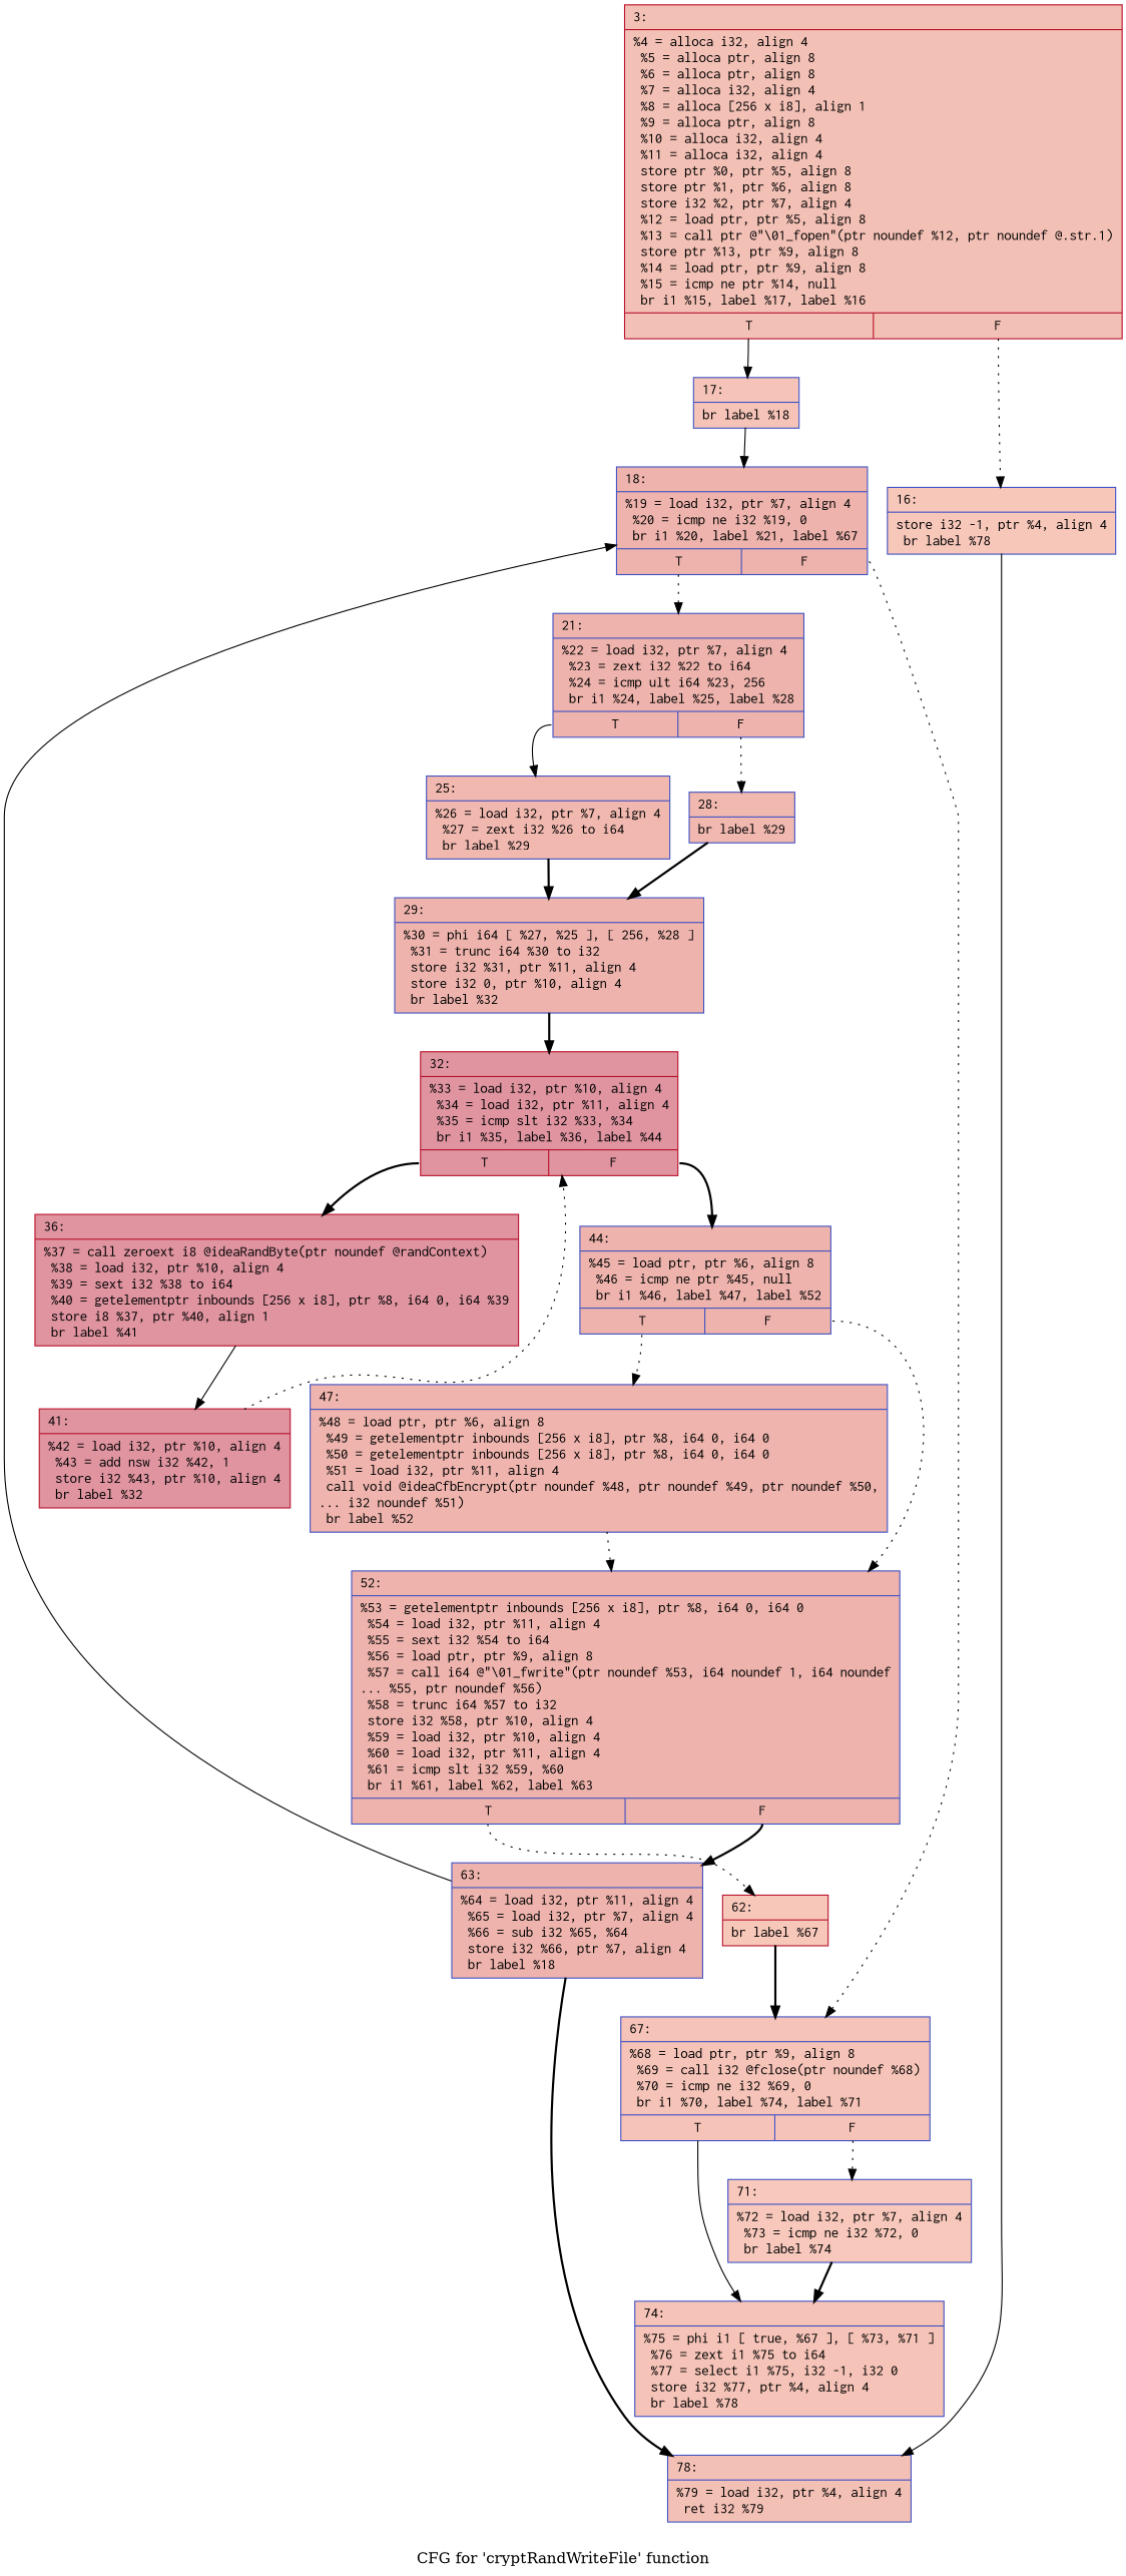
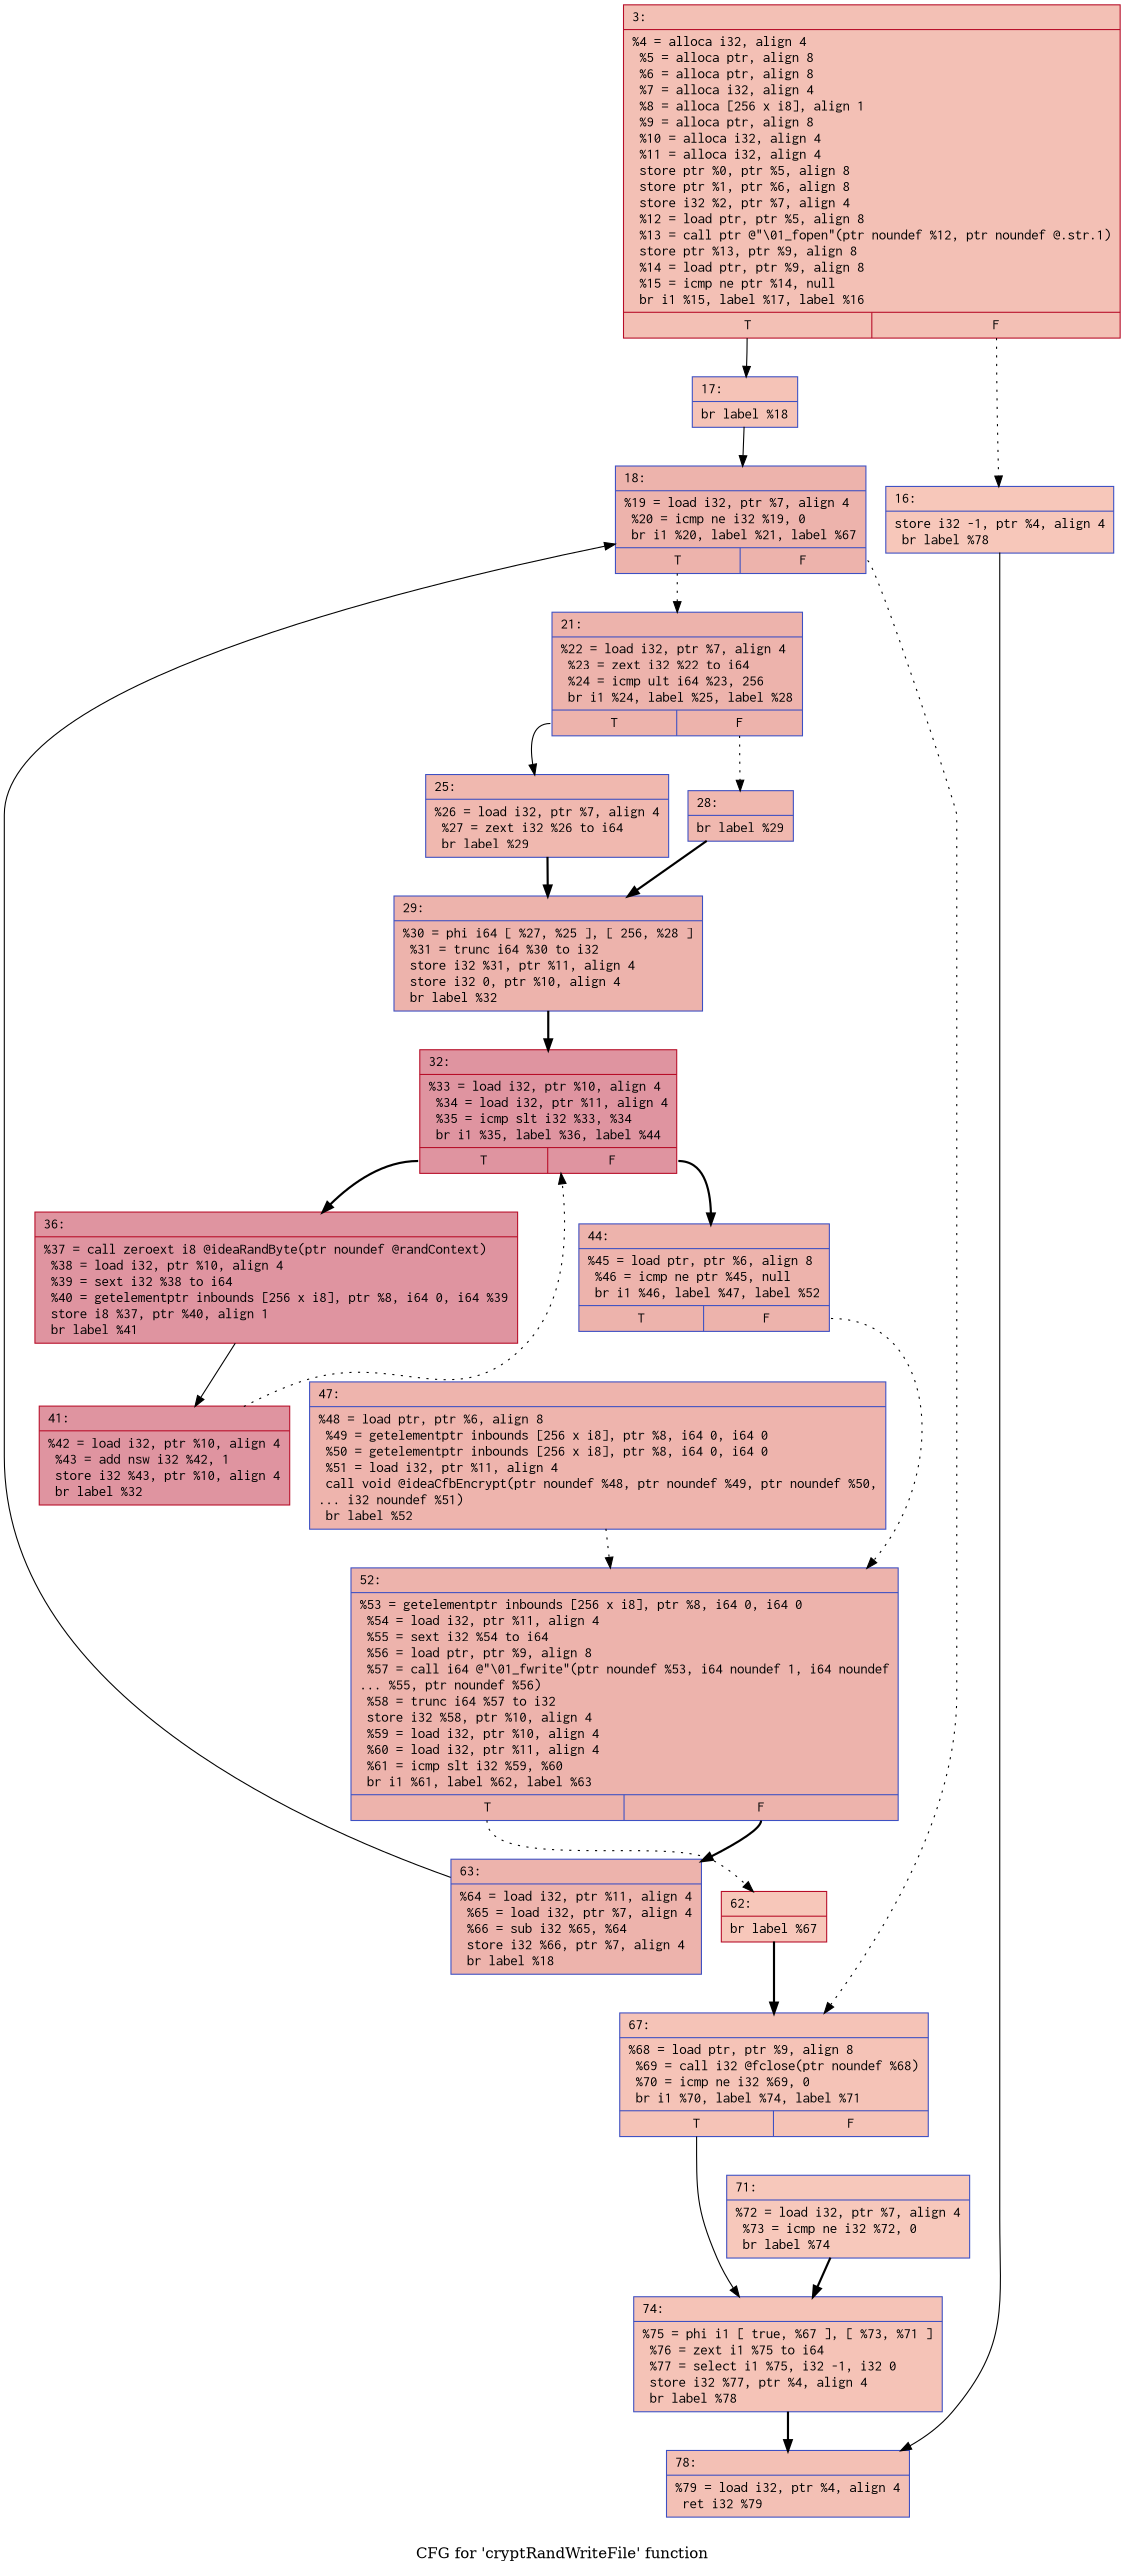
  digraph {
    label="CFG for 'cryptRandWriteFile' function"
    node [color="#3d50c3ff" fillcolor="#d6524470" fontname=Courier shape=record style=filled]
    edge [style=dotted]
    n1 [color="#b70d28ff" fillcolor="#e5705870" label="{3:\l|  %4 = alloca i32, align 4\l  %5 = alloca ptr, align 8\l  %6 = alloca ptr, align 8\l  %7 = alloca i32, align 4\l  %8 = alloca [256 x i8], align 1\l  %9 = alloca ptr, align 8\l  %10 = alloca i32, align 4\l  %11 = alloca i32, align 4\l  store ptr %0, ptr %5, align 8\l  store ptr %1, ptr %6, align 8\l  store i32 %2, ptr %7, align 4\l  %12 = load ptr, ptr %5, align 8\l  %13 = call ptr @\"\\01_fopen\"(ptr noundef %12, ptr noundef @.str.1)\l  store ptr %13, ptr %9, align 8\l  %14 = load ptr, ptr %9, align 8\l  %15 = icmp ne ptr %14, null\l  br i1 %15, label %17, label %16\l|{<s0>T|<s1>F}}"]
    n2 [fillcolor="#e8765c70" label="{17:\l|  br label %18\l}"]
    n3 [fillcolor="#ec7f6370" label="{16:\l|  store i32 -1, ptr %4, align 4\l  br label %78\l}"]
    n4 [label="{18:\l|  %19 = load i32, ptr %7, align 4\l  %20 = icmp ne i32 %19, 0\l  br i1 %20, label %21, label %67\l|{<s0>T|<s1>F}}"]
    n5 [fillcolor="#e5705870" label="{78:\l|  %79 = load i32, ptr %4, align 4\l  ret i32 %79\l}"]
    n6 [label="{21:\l|  %22 = load i32, ptr %7, align 4\l  %23 = zext i32 %22 to i64\l  %24 = icmp ult i64 %23, 256\l  br i1 %24, label %25, label %28\l|{<s0>T|<s1>F}}"]
    n7 [fillcolor="#e8765c70" label="{67:\l|  %68 = load ptr, ptr %9, align 8\l  %69 = call i32 @fclose(ptr noundef %68)\l  %70 = icmp ne i32 %69, 0\l  br i1 %70, label %74, label %71\l|{<s0>T|<s1>F}}"]
    n8 [fillcolor="#dc5d4a70" label="{25:\l|  %26 = load i32, ptr %7, align 4\l  %27 = zext i32 %26 to i64\l  br label %29\l}"]
    n9 [fillcolor="#dc5d4a70" label="{28:\l|  br label %29\l}"]
    n10 [fillcolor="#e8765c70" label="{74:\l|  %75 = phi i1 [ true, %67 ], [ %73, %71 ]\l  %76 = zext i1 %75 to i64\l  %77 = select i1 %75, i32 -1, i32 0\l  store i32 %77, ptr %4, align 4\l  br label %78\l}"]
    n11 [fillcolor="#ed836670" label="{71:\l|  %72 = load i32, ptr %7, align 4\l  %73 = icmp ne i32 %72, 0\l  br label %74\l}"]
    n12 [label="{29:\l|  %30 = phi i64 [ %27, %25 ], [ 256, %28 ]\l  %31 = trunc i64 %30 to i32\l  store i32 %31, ptr %11, align 4\l  store i32 0, ptr %10, align 4\l  br label %32\l}"]
    n13 [color="#b70d28ff" fillcolor="#b70d2870" label="{32:\l|  %33 = load i32, ptr %10, align 4\l  %34 = load i32, ptr %11, align 4\l  %35 = icmp slt i32 %33, %34\l  br i1 %35, label %36, label %44\l|{<s0>T|<s1>F}}"]
    n14 [color="#b70d28ff" fillcolor="#b70d2870" label="{36:\l|  %37 = call zeroext i8 @ideaRandByte(ptr noundef @randContext)\l  %38 = load i32, ptr %10, align 4\l  %39 = sext i32 %38 to i64\l  %40 = getelementptr inbounds [256 x i8], ptr %8, i64 0, i64 %39\l  store i8 %37, ptr %40, align 1\l  br label %41\l}"]
    n15 [label="{44:\l|  %45 = load ptr, ptr %6, align 8\l  %46 = icmp ne ptr %45, null\l  br i1 %46, label %47, label %52\l|{<s0>T|<s1>F}}"]
    n16 [color="#b70d28ff" fillcolor="#b70d2870" label="{41:\l|  %42 = load i32, ptr %10, align 4\l  %43 = add nsw i32 %42, 1\l  store i32 %43, ptr %10, align 4\l  br label %32\l}"]
    n17 [fillcolor="#d8564670" label="{47:\l|  %48 = load ptr, ptr %6, align 8\l  %49 = getelementptr inbounds [256 x i8], ptr %8, i64 0, i64 0\l  %50 = getelementptr inbounds [256 x i8], ptr %8, i64 0, i64 0\l  %51 = load i32, ptr %11, align 4\l  call void @ideaCfbEncrypt(ptr noundef %48, ptr noundef %49, ptr noundef %50,\l... i32 noundef %51)\l  br label %52\l}"]
    n18 [label="{52:\l|  %53 = getelementptr inbounds [256 x i8], ptr %8, i64 0, i64 0\l  %54 = load i32, ptr %11, align 4\l  %55 = sext i32 %54 to i64\l  %56 = load ptr, ptr %9, align 8\l  %57 = call i64 @\"\\01_fwrite\"(ptr noundef %53, i64 noundef 1, i64 noundef\l... %55, ptr noundef %56)\l  %58 = trunc i64 %57 to i32\l  store i32 %58, ptr %10, align 4\l  %59 = load i32, ptr %10, align 4\l  %60 = load i32, ptr %11, align 4\l  %61 = icmp slt i32 %59, %60\l  br i1 %61, label %62, label %63\l|{<s0>T|<s1>F}}"]
    n19 [color="#b70d28ff" fillcolor="#ec7f6370" label="{62:\l|  br label %67\l}"]
    n20 [label="{63:\l|  %64 = load i32, ptr %11, align 4\l  %65 = load i32, ptr %7, align 4\l  %66 = sub i32 %65, %64\l  store i32 %66, ptr %7, align 4\l  br label %18\l}"]
    n1 -> n2 [style=solid tailport=s0]
    n1 -> n3 [tailport=s1]
    n2 -> n4 [style=solid]
    n3 -> n5 [style=solid]
    n4 -> n6 [tailport=s0]
    n4 -> n7 [tailport=s1]
    n6 -> n8 [style=solid tailport=s0]
    n6 -> n9 [tailport=s1]
    n7 -> n10 [style=solid tailport=s0]
-   n7 -> n11 [tailport=s1]
    n8 -> n12 [style=bold]
    n9 -> n12 [style=bold]
-   n20 -> n5 [style=bold]
+   n10 -> n5 [style=bold]
    n11 -> n10 [style=bold]
    n12 -> n13 [style=bold]
    n13 -> n14 [style=bold tailport=s0]
    n13 -> n15 [style=bold tailport=s1]
    n14 -> n16 [style=solid]
-   n15 -> n17 [tailport=s0]
    n15 -> n18 [tailport=s1]
    n16 -> n13
    n17 -> n18
    n18 -> n19 [tailport=s0]
    n18 -> n20 [style=bold tailport=s1]
    n19 -> n7 [style=bold]
    n20 -> n4 [style=solid]
  }
